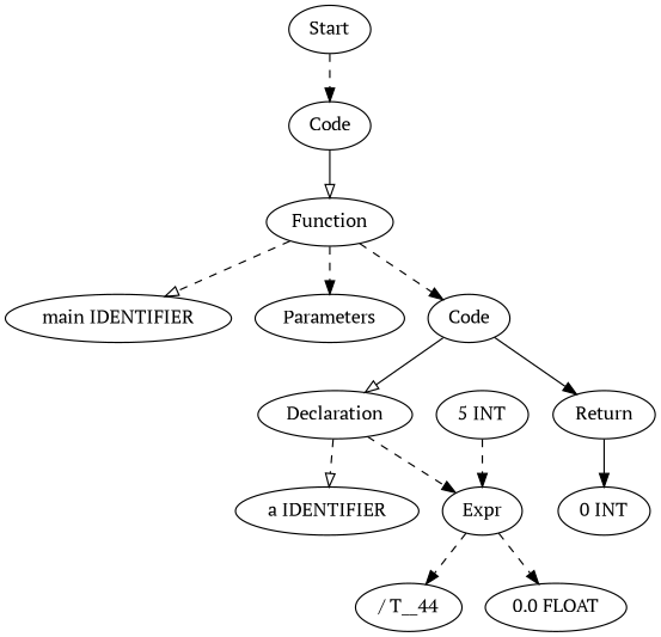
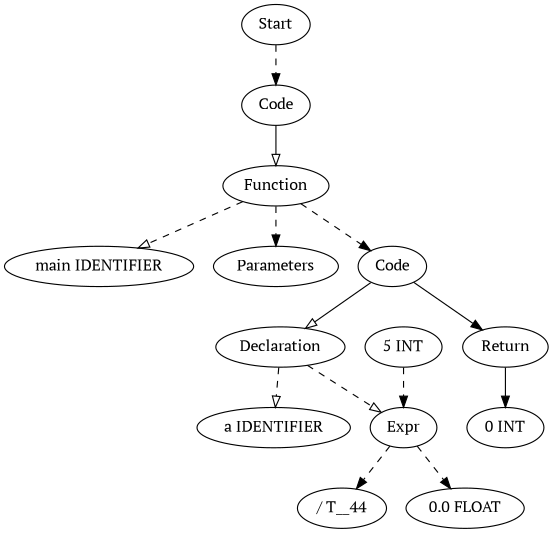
  digraph {
    fontname="PT Serif"
    node [fontname="PT Serif"]
    edge [arrowhead=normal fontname="PT Serif" style=dashed]
    n1 [label=Start]
    n2 [label=Code]
    n3 [label=Function]
    n4 [label="main IDENTIFIER"]
    n5 [label=Parameters]
    n6 [label=Code]
    n7 [label=Declaration]
    n8 [label=Return]
    n9 [label="a IDENTIFIER"]
    n10 [label=Expr]
    n11 [label="0 INT"]
    n12 [label="/ T__44"]
    n13 [label="0.0 FLOAT"]
    n14 [label="5 INT"]
    n1 -> n2
    n2 -> n3 [arrowhead=onormal style=solid]
    n3 -> n4 [arrowhead=onormal]
    n3 -> n5
    n3 -> n6
    n6 -> n7 [arrowhead=onormal style=solid]
    n6 -> n8 [style=solid]
    n7 -> n9 [arrowhead=onormal]
-   n7 -> n10
+   n7 -> n10 [arrowhead=onormal]
    n8 -> n11 [style=solid]
    n10 -> n12
    n10 -> n13
    n14 -> n10
  }
